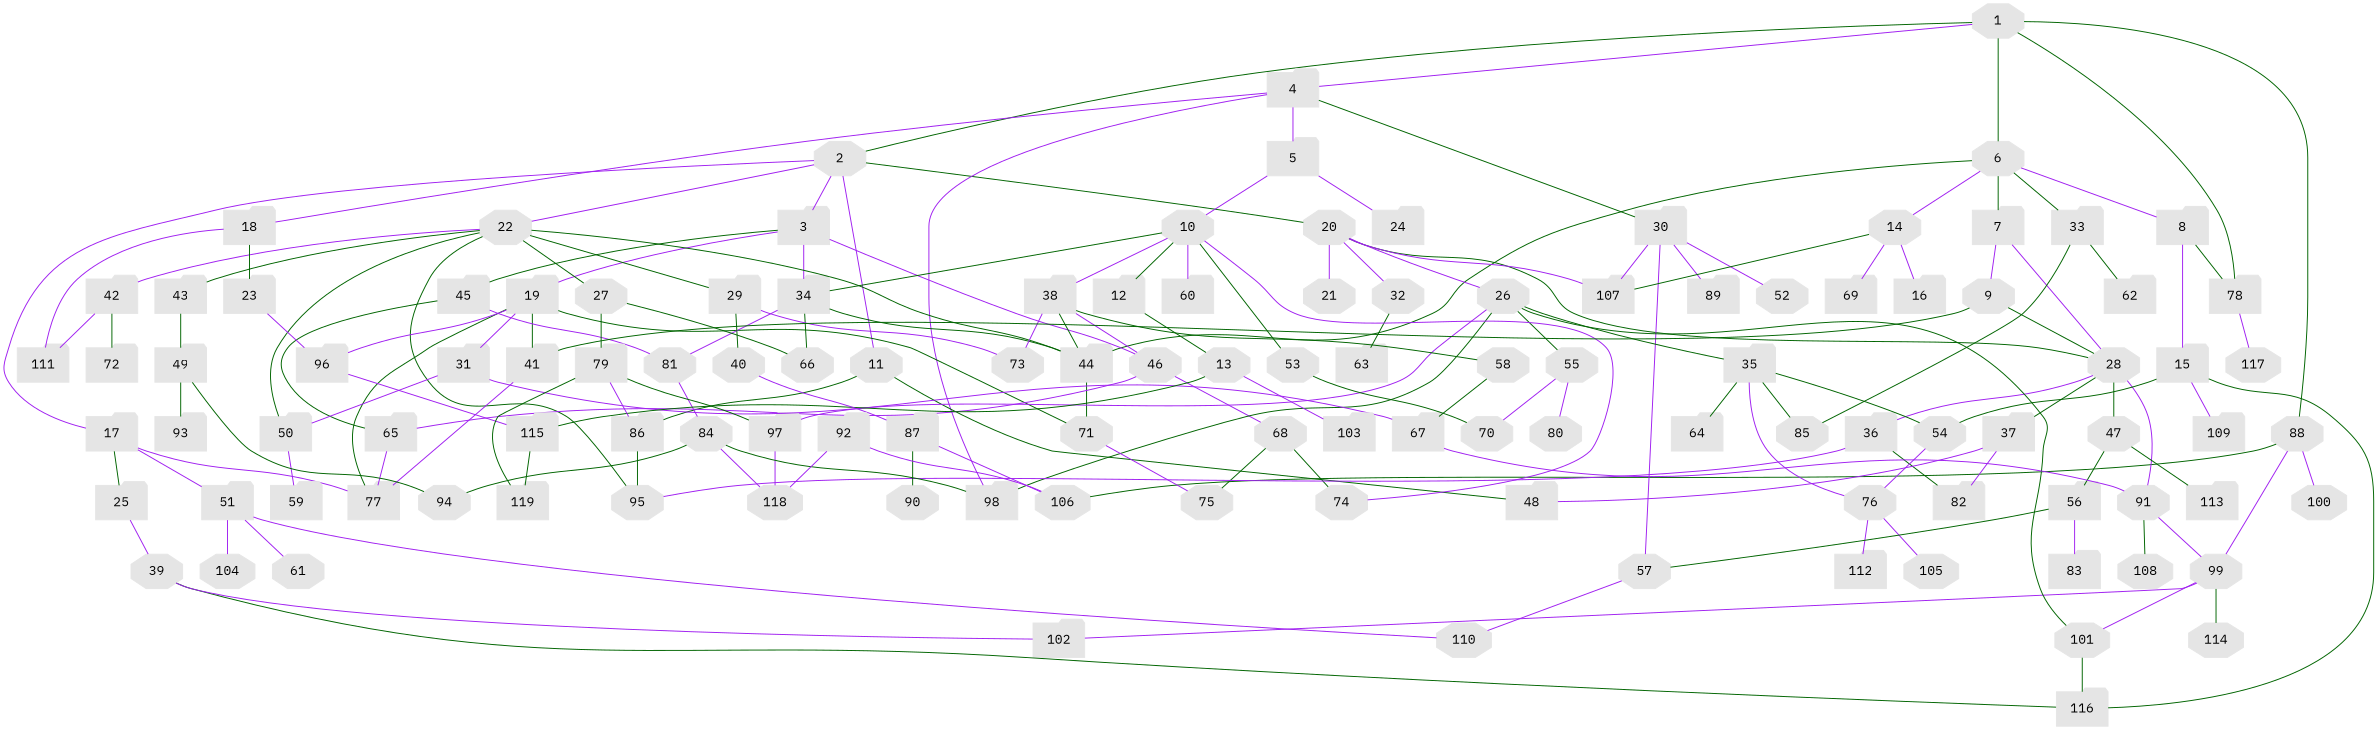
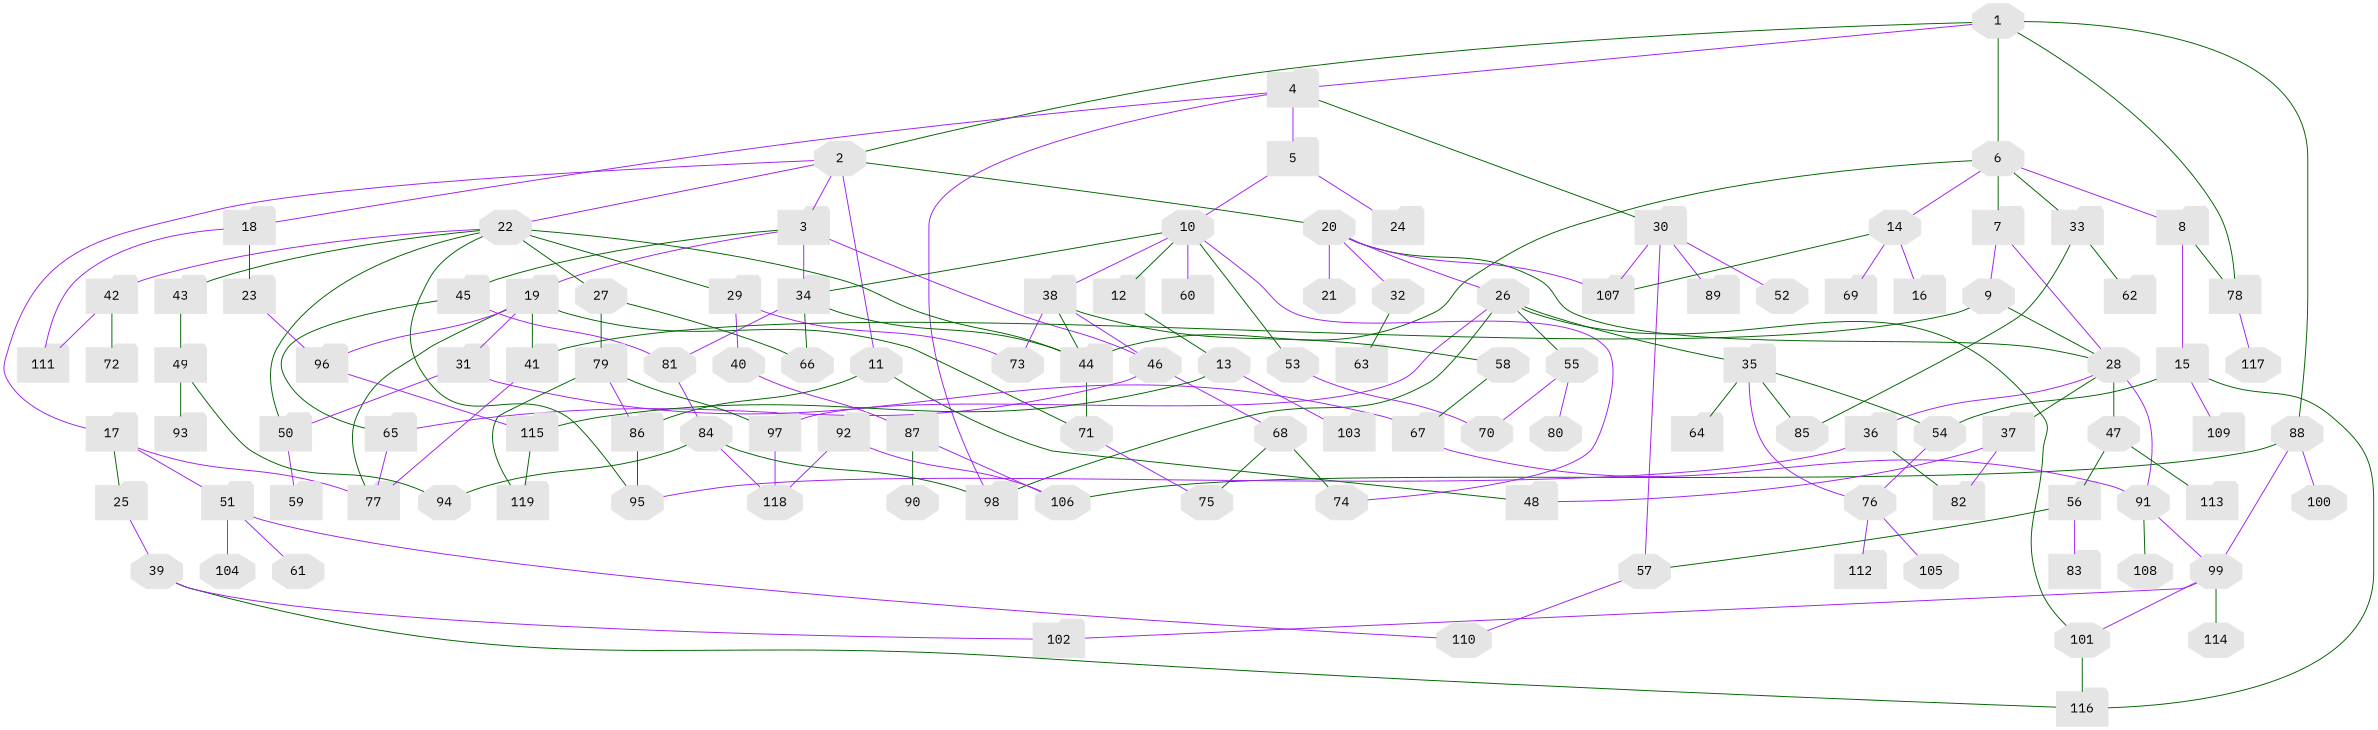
  graph {
    fontname="IBM Plex Mono"
    node [color=gray90 fontname="IBM Plex Mono" shape=folder style=filled]
    edge [color=purple fontname="IBM Plex Mono"]
    1 [shape=octagon]
    2 [shape=octagon]
    4
    6 [shape=octagon]
    78
    88 [shape=octagon]
    3
    11 [shape=octagon]
    17
    20 [shape=octagon]
    22 [shape=octagon]
    5
    18
    30
    98
    7
    8
    14 [shape=octagon]
    33
    44
    117 [shape=octagon]
    106 [shape=octagon]
    99 [shape=octagon]
    100 [shape=octagon]
    19
    34
    45
    46 [shape=octagon]
    48
    86
    25
    51
    77
    28 [shape=octagon]
    107
    21 [shape=octagon]
    26 [shape=octagon]
    32 [shape=octagon]
    27 [shape=octagon]
    29
    42
    43
    50
    95 [shape=octagon]
    41
    31
    71 [shape=octagon]
    96
    66 [shape=octagon]
    81 [shape=octagon]
    65
    68 [shape=octagon]
    10 [shape=octagon]
    24
    111
    23
    52 [shape=octagon]
    57 [shape=octagon]
    89
    12
    38
    53 [shape=octagon]
    60
    74 [shape=octagon]
    9 [shape=octagon]
    15
    16
    69
    62
    85 [shape=octagon]
    36
    37
    47 [shape=octagon]
    91 [shape=octagon]
    54 [shape=octagon]
    109
    116
    13 [shape=octagon]
    73 [shape=octagon]
    58 [shape=octagon]
    70 [shape=octagon]
    103
    115
    119
    76 [shape=octagon]
    39 [shape=octagon]
    61 [shape=octagon]
    104 [shape=octagon]
    110 [shape=octagon]
    67
    75 [shape=octagon]
    35
    55 [shape=octagon]
    97
    101 [shape=octagon]
    63
    79
    40 [shape=octagon]
    72
    49
    59
    102
    64
    80 [shape=octagon]
    118 [shape=octagon]
    82
    56
    113
    108 [shape=octagon]
    87
    84 [shape=octagon]
    105 [shape=octagon]
    112
    90 [shape=octagon]
    93
    94 [shape=octagon]
    83
    92
    114 [shape=octagon]
    1 -- 2 [color=darkgreen]
    1 -- 4
    1 -- 6 [color=darkgreen]
    1 -- 78 [color=darkgreen]
    1 -- 88 [color=darkgreen]
    2 -- 3
    2 -- 11
    2 -- 17
    2 -- 20 [color=darkgreen]
    2 -- 22
    4 -- 5
    4 -- 18
    4 -- 30 [color=darkgreen]
    4 -- 98
    6 -- 7 [color=darkgreen]
    6 -- 8
    6 -- 14
    6 -- 33 [color=darkgreen]
    6 -- 44 [color=darkgreen]
    78 -- 117
    88 -- 106 [color=darkgreen]
    88 -- 99
    88 -- 100
    3 -- 19
    3 -- 34
    3 -- 45 [color=darkgreen]
    3 -- 46
    11 -- 48 [color=darkgreen]
    11 -- 86 [color=darkgreen]
    17 -- 25 [color=darkgreen]
    17 -- 51
    17 -- 77
    20 -- 28 [color=darkgreen]
    20 -- 107
    20 -- 21
    20 -- 26
    20 -- 32
    22 -- 44 [color=darkgreen]
    22 -- 27 [color=darkgreen]
    22 -- 29 [color=darkgreen]
    22 -- 42
    22 -- 43 [color=darkgreen]
    22 -- 50 [color=darkgreen]
    22 -- 95 [color=darkgreen]
    5 -- 10
    5 -- 24
    18 -- 111
    18 -- 23 [color=darkgreen]
    30 -- 107
    30 -- 52
    30 -- 57
    30 -- 89
    7 -- 28
    7 -- 9
    8 -- 78 [color=darkgreen]
    8 -- 15
    14 -- 107 [color=darkgreen]
    14 -- 16
    14 -- 69
    33 -- 62 [color=darkgreen]
    33 -- 85 [color=darkgreen]
    44 -- 71 [color=darkgreen]
    99 -- 101
    99 -- 102
    99 -- 114 [color=darkgreen]
    19 -- 77 [color=darkgreen]
    19 -- 41 [color=darkgreen]
    19 -- 31
    19 -- 71 [color=darkgreen]
    19 -- 96
    34 -- 44 [color=darkgreen]
    34 -- 66 [color=darkgreen]
    34 -- 81
    45 -- 81
    45 -- 65 [color=darkgreen]
    46 -- 65
    46 -- 68
    86 -- 95 [color=darkgreen]
    25 -- 39
    51 -- 61
    51 -- 104
    51 -- 110
    28 -- 36
    28 -- 37 [color=darkgreen]
    28 -- 47 [color=darkgreen]
    28 -- 91
    26 -- 98 [color=darkgreen]
    26 -- 35 [color=darkgreen]
    26 -- 55 [color=darkgreen]
    26 -- 97
    26 -- 101 [color=darkgreen]
    32 -- 63 [color=darkgreen]
    27 -- 66 [color=darkgreen]
    27 -- 79 [color=darkgreen]
    29 -- 73
-   29 -- 40 [color=darkgreen]
+   29 -- 40
    42 -- 111
    42 -- 72 [color=darkgreen]
    43 -- 49 [color=darkgreen]
    50 -- 59
    41 -- 77
    31 -- 50
    31 -- 67
    71 -- 75
    96 -- 115
    81 -- 84
    65 -- 77
    68 -- 74 [color=darkgreen]
    68 -- 75 [color=darkgreen]
    10 -- 34 [color=darkgreen]
    10 -- 12 [color=darkgreen]
    10 -- 38
    10 -- 53 [color=darkgreen]
    10 -- 60
    10 -- 74
    23 -- 96
    57 -- 110
    12 -- 13 [color=darkgreen]
    38 -- 44 [color=darkgreen]
    38 -- 46
    38 -- 73
    38 -- 58 [color=darkgreen]
-   53 -- 70 [color=darkgreen]
+   53 -- 70
    9 -- 28 [color=darkgreen]
    9 -- 41 [color=darkgreen]
    15 -- 54 [color=darkgreen]
    15 -- 109
    15 -- 116 [color=darkgreen]
    36 -- 95
    36 -- 82 [color=darkgreen]
    37 -- 48
    37 -- 82
    47 -- 56 [color=darkgreen]
    47 -- 113 [color=darkgreen]
    91 -- 99
    91 -- 108 [color=darkgreen]
    54 -- 76
    13 -- 103
    13 -- 115 [color=darkgreen]
    58 -- 67 [color=darkgreen]
    115 -- 119 [color=darkgreen]
    76 -- 105
    76 -- 112
    39 -- 116 [color=darkgreen]
    39 -- 102
    67 -- 91
    35 -- 85 [color=darkgreen]
    35 -- 54 [color=darkgreen]
    35 -- 76
    35 -- 64 [color=darkgreen]
    55 -- 70
    55 -- 80
    97 -- 118
    101 -- 116 [color=darkgreen]
    79 -- 86
    79 -- 119 [color=darkgreen]
    79 -- 97 [color=darkgreen]
    40 -- 87
    49 -- 93 [color=darkgreen]
    49 -- 94 [color=darkgreen]
    56 -- 57 [color=darkgreen]
    56 -- 83
    87 -- 106
    87 -- 90 [color=darkgreen]
    84 -- 98 [color=darkgreen]
    84 -- 118
    84 -- 94 [color=darkgreen]
    92 -- 106
    92 -- 118
  }
